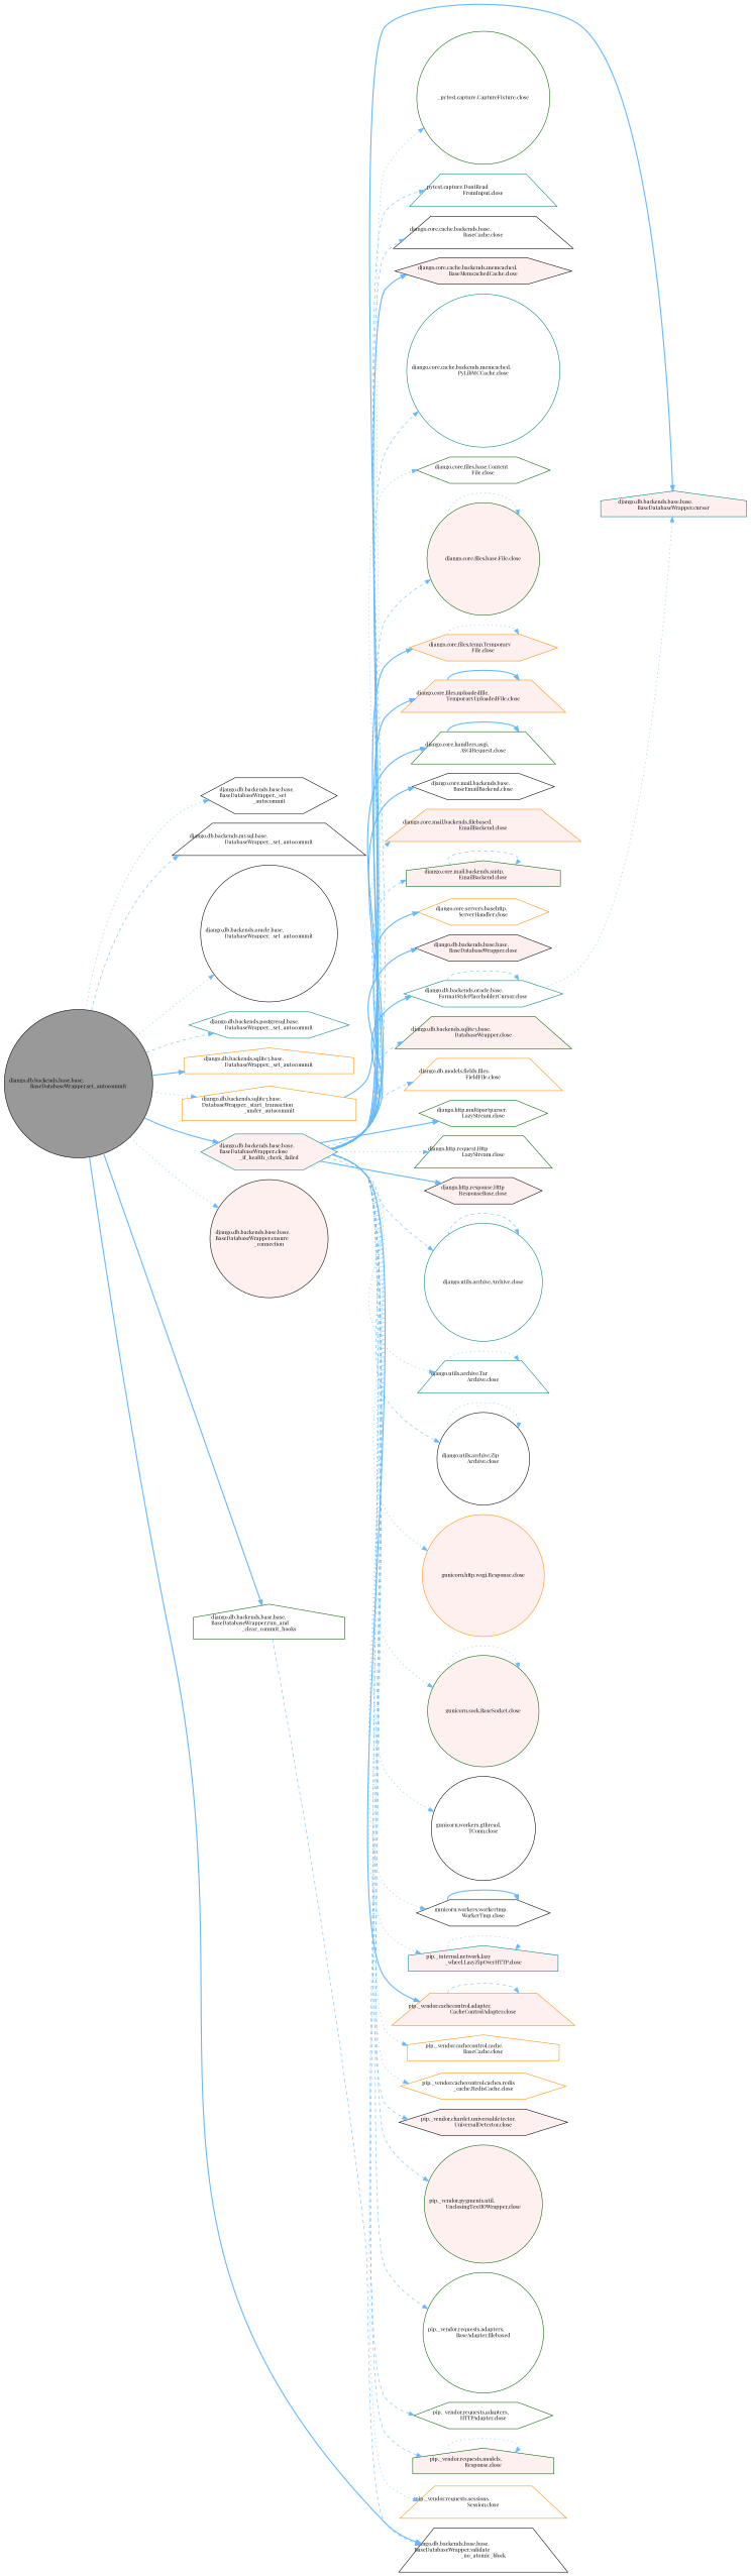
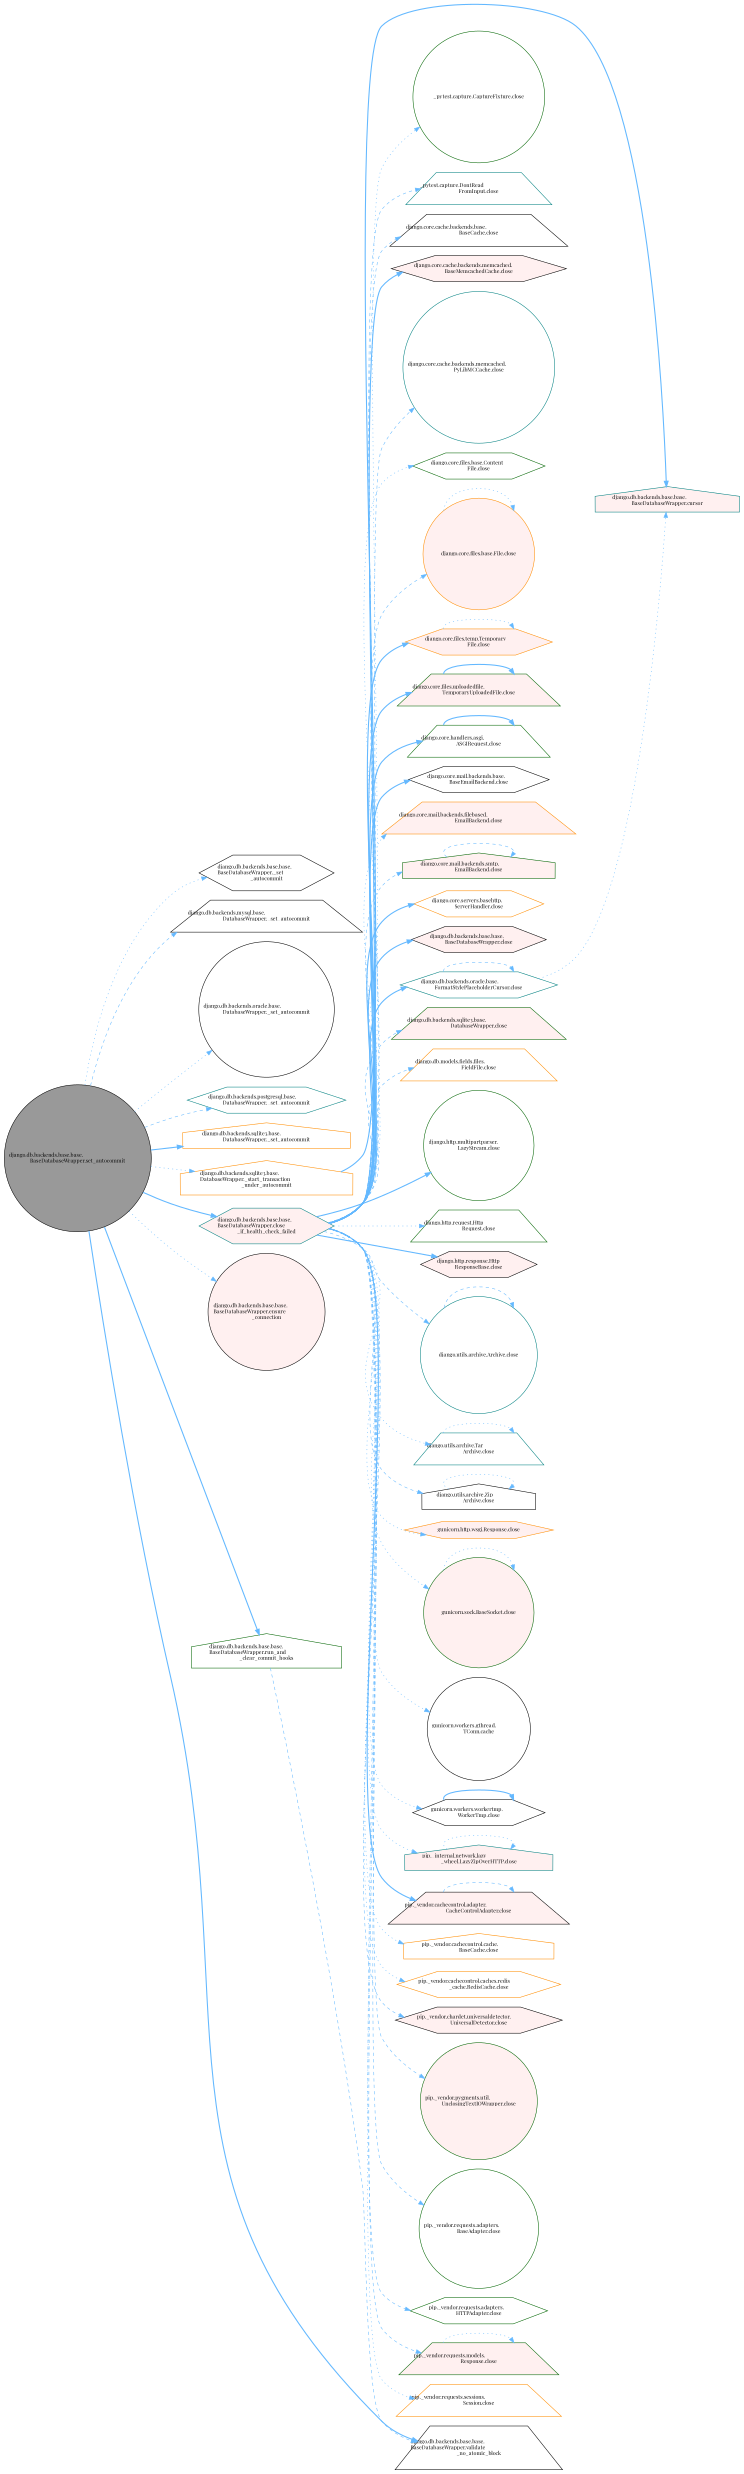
  digraph {
    fontname="Playfair Display"
    rankdir=LR
    node [color=black fillcolor=white fontname="Playfair Display" fontsize=10 shape=hexagon style=filled]
    edge [color=steelblue1 fontname="Playfair Display" fontsize=10 labelfontname=Helvetica labelfontsize=10 style=dotted]
    n1 [fillcolor=grey60 fontcolor=black height=0.2 label="django.db.backends.base.base.\lBaseDatabaseWrapper.set_autocommit" shape=circle width=0.4]
    n2 [height=0.2 label="django.db.backends.base.base.\lBaseDatabaseWrapper._set\l_autocommit" width=0.4]
    n3 [height=0.2 label="django.db.backends.mysql.base.\lDatabaseWrapper._set_autocommit" shape=trapezium width=0.4]
    n4 [height=0.2 label="django.db.backends.oracle.base.\lDatabaseWrapper._set_autocommit" shape=circle width=0.4]
    n5 [color=teal height=0.2 label="django.db.backends.postgresql.base.\lDatabaseWrapper._set_autocommit" width=0.4]
    n6 [color=darkorange height=0.2 label="django.db.backends.sqlite3.base.\lDatabaseWrapper._set_autocommit" shape=house width=0.4]
    n7 [color=darkorange height=0.2 label="django.db.backends.sqlite3.base.\lDatabaseWrapper._start_transaction\l_under_autocommit" shape=house width=0.4]
    n8 [color=teal fillcolor="#FFF0F0" height=0.2 label="django.db.backends.base.base.\lBaseDatabaseWrapper.close\l_if_health_check_failed" width=0.4]
    n9 [fillcolor="#FFF0F0" height=0.2 label="django.db.backends.base.base.\lBaseDatabaseWrapper.ensure\l_connection" shape=circle width=0.4]
    n10 [color=darkgreen height=0.2 label="django.db.backends.base.base.\lBaseDatabaseWrapper.run_and\l_clear_commit_hooks" shape=house width=0.4]
    n11 [height=0.2 label="django.db.backends.base.base.\lBaseDatabaseWrapper.validate\l_no_atomic_block" shape=trapezium width=0.4]
    n12 [color=teal fillcolor="#FFF0F0" height=0.2 label="django.db.backends.base.base.\lBaseDatabaseWrapper.cursor" shape=house width=0.4]
    n13 [color=darkgreen height=0.2 label="_pytest.capture.CaptureFixture.close" shape=circle width=0.4]
    n14 [color=teal height=0.2 label="_pytest.capture.DontRead\lFromInput.close" shape=trapezium width=0.4]
    n15 [height=0.2 label="django.core.cache.backends.base.\lBaseCache.close" shape=trapezium width=0.4]
    n16 [fillcolor="#FFF0F0" height=0.2 label="django.core.cache.backends.memcached.\lBaseMemcachedCache.close" width=0.4]
    n17 [color=teal height=0.2 label="django.core.cache.backends.memcached.\lPyLibMCCache.close" shape=circle width=0.4]
    n18 [color=darkgreen height=0.2 label="django.core.files.base.Content\lFile.close" width=0.4]
-   n19 [color=darkgreen fillcolor="#FFF0F0" height=0.2 label="django.core.files.base.File.close" shape=circle width=0.4]
+   n19 [color=darkorange fillcolor="#FFF0F0" height=0.2 label="django.core.files.base.File.close" shape=circle width=0.4]
    n20 [color=darkorange fillcolor="#FFF0F0" height=0.2 label="django.core.files.temp.Temporary\lFile.close" width=0.4]
-   n21 [color=darkorange fillcolor="#FFF0F0" height=0.2 label="django.core.files.uploadedfile.\lTemporaryUploadedFile.close" shape=trapezium width=0.4]
+   n21 [color=darkgreen fillcolor="#FFF0F0" height=0.2 label="django.core.files.uploadedfile.\lTemporaryUploadedFile.close" shape=trapezium width=0.4]
    n22 [color=darkgreen height=0.2 label="django.core.handlers.asgi.\lASGIRequest.close" shape=trapezium width=0.4]
    n23 [height=0.2 label="django.core.mail.backends.base.\lBaseEmailBackend.close" width=0.4]
    n24 [color=darkorange fillcolor="#FFF0F0" height=0.2 label="django.core.mail.backends.filebased.\lEmailBackend.close" shape=trapezium width=0.4]
    n25 [color=darkgreen fillcolor="#FFF0F0" height=0.2 label="django.core.mail.backends.smtp.\lEmailBackend.close" shape=house width=0.4]
    n26 [color=darkorange height=0.2 label="django.core.servers.basehttp.\lServerHandler.close" width=0.4]
    n27 [fillcolor="#FFF0F0" height=0.2 label="django.db.backends.base.base.\lBaseDatabaseWrapper.close" width=0.4]
    n28 [color=teal height=0.2 label="django.db.backends.oracle.base.\lFormatStylePlaceholderCursor.close" width=0.4]
    n29 [color=darkgreen fillcolor="#FFF0F0" height=0.2 label="django.db.backends.sqlite3.base.\lDatabaseWrapper.close" shape=trapezium width=0.4]
    n30 [color=darkorange height=0.2 label="django.db.models.fields.files.\lFieldFile.close" shape=trapezium width=0.4]
-   n31 [color=darkgreen height=0.2 label="django.http.multipartparser.\lLazyStream.close" width=0.4]
-   n32 [color=darkgreen height=0.2 label="django.http.request.Http\lLazyStream.close" shape=trapezium width=0.4]
+   n31 [color=darkgreen height=0.2 label="django.http.multipartparser.\lLazyStream.close" shape=circle width=0.4]
+   n32 [color=darkgreen height=0.2 label="django.http.request.Http\lRequest.close" shape=trapezium width=0.4]
    n33 [fillcolor="#FFF0F0" height=0.2 label="django.http.response.Http\lResponseBase.close" width=0.4]
    n34 [color=teal height=0.2 label="django.utils.archive.Archive.close" shape=circle width=0.4]
    n35 [color=teal height=0.2 label="django.utils.archive.Tar\lArchive.close" shape=trapezium width=0.4]
-   n36 [height=0.2 label="django.utils.archive.Zip\lArchive.close" shape=circle width=0.4]
-   n37 [color=darkorange fillcolor="#FFF0F0" height=0.2 label="gunicorn.http.wsgi.Response.close" shape=circle width=0.4]
+   n36 [height=0.2 label="django.utils.archive.Zip\lArchive.close" shape=house width=0.4]
+   n37 [color=darkorange fillcolor="#FFF0F0" height=0.2 label="gunicorn.http.wsgi.Response.close" width=0.4]
    n38 [color=darkgreen fillcolor="#FFF0F0" height=0.2 label="gunicorn.sock.BaseSocket.close" shape=circle width=0.4]
-   n39 [height=0.2 label="gunicorn.workers.gthread.\lTConn.close" shape=circle width=0.4]
+   n39 [height=0.2 label="gunicorn.workers.gthread.\lTConn.cache" shape=circle width=0.4]
    n40 [height=0.2 label="gunicorn.workers.workertmp.\lWorkerTmp.close" width=0.4]
    n41 [color=teal fillcolor="#FFF0F0" height=0.2 label="pip._internal.network.lazy\l_wheel.LazyZipOverHTTP.close" shape=house width=0.4]
-   n42 [color=darkorange fillcolor="#FFF0F0" height=0.2 label="pip._vendor.cachecontrol.adapter.\lCacheControlAdapter.close" shape=trapezium width=0.4]
+   n42 [fillcolor="#FFF0F0" height=0.2 label="pip._vendor.cachecontrol.adapter.\lCacheControlAdapter.close" shape=trapezium width=0.4]
    n43 [color=darkorange height=0.2 label="pip._vendor.cachecontrol.cache.\lBaseCache.close" shape=house width=0.4]
    n44 [color=darkorange height=0.2 label="pip._vendor.cachecontrol.caches.redis\l_cache.RedisCache.close" width=0.4]
    n45 [fillcolor="#FFF0F0" height=0.2 label="pip._vendor.chardet.universaldetector.\lUniversalDetector.close" width=0.4]
    n46 [color=darkgreen fillcolor="#FFF0F0" height=0.2 label="pip._vendor.pygments.util.\lUnclosingTextIOWrapper.close" shape=circle width=0.4]
-   n47 [color=darkgreen height=0.2 label="pip._vendor.requests.adapters.\lBaseAdapter.filebased" shape=circle width=0.4]
+   n47 [color=darkgreen height=0.2 label="pip._vendor.requests.adapters.\lBaseAdapter.close" shape=circle width=0.4]
    n48 [color=darkgreen height=0.2 label="pip._vendor.requests.adapters.\lHTTPAdapter.close" width=0.4]
-   n49 [color=darkgreen fillcolor="#FFF0F0" height=0.2 label="pip._vendor.requests.models.\lResponse.close" shape=house width=0.4]
+   n49 [color=darkgreen fillcolor="#FFF0F0" height=0.2 label="pip._vendor.requests.models.\lResponse.close" shape=trapezium width=0.4]
    n50 [color=darkorange height=0.2 label="pip._vendor.requests.sessions.\lSession.close" shape=trapezium width=0.4]
    n1 -> n2
    n1 -> n3 [style=dashed]
    n1 -> n4
    n1 -> n5 [style=dashed]
    n1 -> n6 [style=bold]
    n1 -> n7
    n1 -> n8 [style=bold]
    n1 -> n9
    n1 -> n10 [style=bold]
    n1 -> n11 [style=bold]
    n7 -> n12 [style=bold]
    n8 -> n13
    n8 -> n14 [style=dashed]
    n8 -> n15 [style=dashed]
    n8 -> n16 [style=bold]
    n8 -> n17 [style=dashed]
    n8 -> n18
    n8 -> n19 [style=dashed]
    n8 -> n20 [style=bold]
    n8 -> n21 [style=bold]
    n8 -> n22 [style=bold]
    n8 -> n23 [style=bold]
    n8 -> n24
    n8 -> n25 [style=dashed]
    n8 -> n26 [style=bold]
    n8 -> n27 [style=bold]
    n8 -> n28 [style=bold]
    n8 -> n29 [style=dashed]
    n8 -> n30 [style=dashed]
    n8 -> n31 [style=bold]
    n8 -> n32
    n8 -> n33 [style=bold]
    n8 -> n34 [style=dashed]
    n8 -> n35
    n8 -> n36 [style=dashed]
    n8 -> n37
    n8 -> n38
    n8 -> n39
    n8 -> n40
    n8 -> n41
    n8 -> n42 [style=bold]
    n8 -> n43
    n8 -> n44
    n8 -> n45 [style=dashed]
    n8 -> n46 [style=dashed]
    n8 -> n47 [style=dashed]
    n8 -> n48 [style=dashed]
    n8 -> n49 [style=dashed]
    n8 -> n50
    n10 -> n11 [style=dashed]
    n19 -> n19
    n20 -> n20
    n21 -> n21 [style=bold]
    n22 -> n22 [style=bold]
    n25 -> n25 [style=dashed]
    n28 -> n12
    n28 -> n28 [style=dashed]
    n34 -> n34 [style=dashed]
    n35 -> n35
    n36 -> n36
    n38 -> n38
    n40 -> n40 [style=bold]
    n41 -> n41
    n42 -> n42 [style=dashed]
    n49 -> n49
  }
